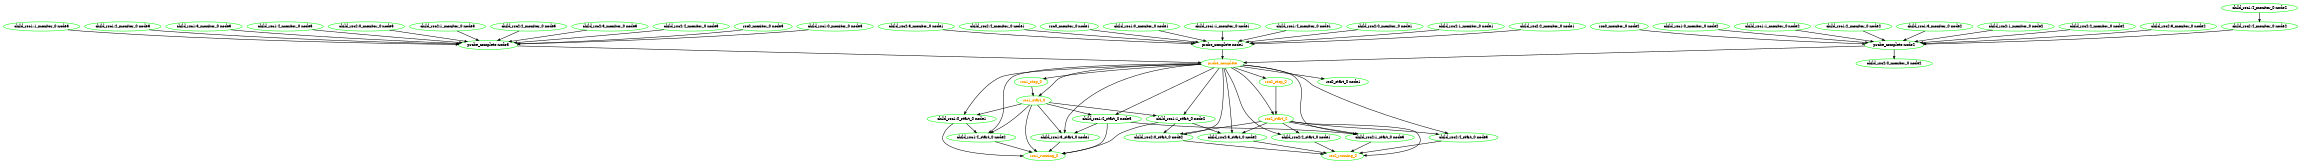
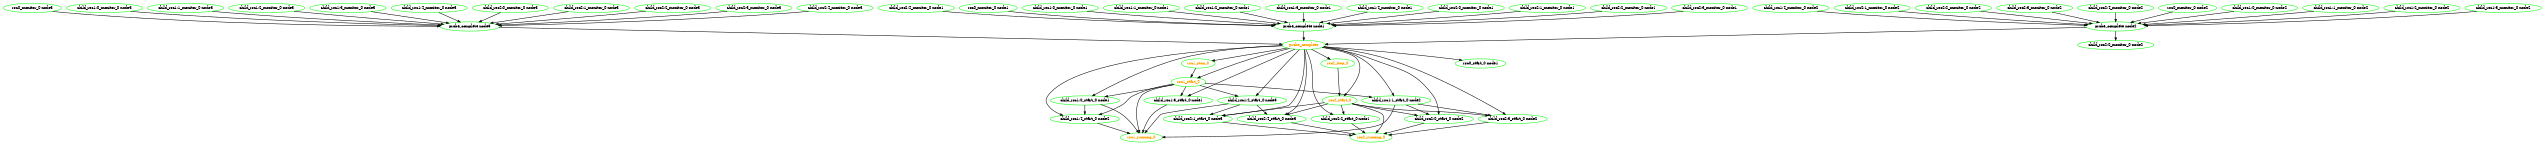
  digraph {
    node [color=green fontcolor=black style=bold]
    edge [style=bold]
    "child_rsc1:0_monitor_0 node1"
    "probe_complete node1"
    probe_complete [fontcolor=orange]
    "child_rsc1:0_start_0 node1"
    "child_rsc2:2_start_0 node1"
    "child_rsc1:1_start_0 node2"
    "child_rsc2:0_start_0 node2"
    "child_rsc2:3_start_0 node2"
    "child_rsc1:2_start_0 node3"
    "child_rsc2:1_start_0 node3"
    "child_rsc2:4_start_0 node3"
    "child_rsc1:3_start_0 node1"
    "child_rsc1:4_start_0 node2"
    "rsc0_start_0 node1"
    rsc1_start_0 [fontcolor=orange]
    rsc1_stop_0 [fontcolor=orange]
    rsc2_start_0 [fontcolor=orange]
    rsc2_stop_0 [fontcolor=orange]
    "child_rsc1:0_monitor_0 node2"
    "probe_complete node2"
    "child_rsc2:0_monitor_0 node2"
    "child_rsc1:0_monitor_0 node3"
    "probe_complete node3"
    rsc1_running_0 [fontcolor=orange]
    rsc2_running_0 [fontcolor=orange]
    "child_rsc1:1_monitor_0 node1"
    "child_rsc1:1_monitor_0 node2"
    "child_rsc1:1_monitor_0 node3"
+   "child_rsc1:2_monitor_0 node1"
    "child_rsc1:2_monitor_0 node2"
    "child_rsc1:2_monitor_0 node3"
+   "child_rsc1:3_monitor_0 node1"
    "child_rsc1:3_monitor_0 node2"
    "child_rsc1:3_monitor_0 node3"
    "child_rsc1:4_monitor_0 node1"
    "child_rsc1:4_monitor_0 node2"
    "child_rsc1:4_monitor_0 node3"
    "child_rsc2:0_monitor_0 node1"
    "child_rsc2:0_monitor_0 node3"
    "child_rsc2:1_monitor_0 node1"
    "child_rsc2:1_monitor_0 node2"
    "child_rsc2:1_monitor_0 node3"
    "child_rsc2:2_monitor_0 node1"
    "child_rsc2:2_monitor_0 node2"
    "child_rsc2:2_monitor_0 node3"
    "child_rsc2:3_monitor_0 node1"
    "child_rsc2:3_monitor_0 node2"
    "child_rsc2:3_monitor_0 node3"
    "child_rsc2:4_monitor_0 node1"
    "child_rsc2:4_monitor_0 node2"
    "child_rsc2:4_monitor_0 node3"
    "rsc0_monitor_0 node1"
    "rsc0_monitor_0 node2"
    "rsc0_monitor_0 node3"
    "child_rsc1:0_monitor_0 node1" -> "probe_complete node1"
    "probe_complete node1" -> probe_complete
    probe_complete -> "child_rsc1:0_start_0 node1"
    probe_complete -> "child_rsc2:2_start_0 node1"
    probe_complete -> "child_rsc1:1_start_0 node2"
    probe_complete -> "child_rsc2:0_start_0 node2"
    probe_complete -> "child_rsc2:3_start_0 node2"
    probe_complete -> "child_rsc1:2_start_0 node3"
    probe_complete -> "child_rsc2:1_start_0 node3"
    probe_complete -> "child_rsc2:4_start_0 node3"
    probe_complete -> "child_rsc1:3_start_0 node1"
    probe_complete -> "child_rsc1:4_start_0 node2"
    probe_complete -> "rsc0_start_0 node1"
    probe_complete -> rsc1_start_0
    probe_complete -> rsc1_stop_0
    probe_complete -> rsc2_start_0
    probe_complete -> rsc2_stop_0
    "child_rsc1:0_start_0 node1" -> "child_rsc1:4_start_0 node2"
    "child_rsc1:0_start_0 node1" -> rsc1_running_0
    "child_rsc2:2_start_0 node1" -> rsc2_running_0
    "child_rsc1:1_start_0 node2" -> "child_rsc2:0_start_0 node2"
    "child_rsc1:1_start_0 node2" -> "child_rsc2:3_start_0 node2"
    "child_rsc1:1_start_0 node2" -> rsc1_running_0
    "child_rsc2:0_start_0 node2" -> rsc2_running_0
    "child_rsc2:3_start_0 node2" -> rsc2_running_0
    "child_rsc1:2_start_0 node3" -> "child_rsc2:1_start_0 node3"
-   "child_rsc1:2_start_0 node3" -> "child_rsc1:3_start_0 node1"
+   "child_rsc1:2_start_0 node3" -> "child_rsc2:4_start_0 node3"
    "child_rsc1:2_start_0 node3" -> rsc1_running_0
    "child_rsc2:1_start_0 node3" -> rsc2_running_0
    "child_rsc2:4_start_0 node3" -> rsc2_running_0
    "child_rsc1:3_start_0 node1" -> rsc1_running_0
    "child_rsc1:4_start_0 node2" -> rsc1_running_0
    rsc1_start_0 -> "child_rsc1:0_start_0 node1"
    rsc1_start_0 -> "child_rsc1:1_start_0 node2"
    rsc1_start_0 -> "child_rsc1:2_start_0 node3"
    rsc1_start_0 -> "child_rsc1:3_start_0 node1"
    rsc1_start_0 -> "child_rsc1:4_start_0 node2"
    rsc1_start_0 -> rsc1_running_0
    rsc1_stop_0 -> rsc1_start_0
    rsc2_start_0 -> "child_rsc2:2_start_0 node1"
    rsc2_start_0 -> "child_rsc2:0_start_0 node2"
    rsc2_start_0 -> "child_rsc2:3_start_0 node2"
    rsc2_start_0 -> "child_rsc2:1_start_0 node3"
    rsc2_start_0 -> "child_rsc2:4_start_0 node3"
    rsc2_start_0 -> rsc2_running_0
    rsc2_stop_0 -> rsc2_start_0
    "child_rsc1:0_monitor_0 node2" -> "probe_complete node2"
    "probe_complete node2" -> probe_complete
    "probe_complete node2" -> "child_rsc2:0_monitor_0 node2"
    "child_rsc1:0_monitor_0 node3" -> "probe_complete node3"
    "probe_complete node3" -> probe_complete
    "child_rsc1:1_monitor_0 node1" -> "probe_complete node1"
    "child_rsc1:1_monitor_0 node2" -> "probe_complete node2"
    "child_rsc1:1_monitor_0 node3" -> "probe_complete node3"
+   "child_rsc1:2_monitor_0 node1" -> "probe_complete node1"
    "child_rsc1:2_monitor_0 node2" -> "probe_complete node2"
    "child_rsc1:2_monitor_0 node3" -> "probe_complete node3"
+   "child_rsc1:3_monitor_0 node1" -> "probe_complete node1"
    "child_rsc1:3_monitor_0 node2" -> "probe_complete node2"
    "child_rsc1:3_monitor_0 node3" -> "probe_complete node3"
    "child_rsc1:4_monitor_0 node1" -> "probe_complete node1"
-   "child_rsc1:4_monitor_0 node2" -> "child_rsc2:4_monitor_0 node2"
+   "child_rsc1:4_monitor_0 node2" -> "probe_complete node2"
    "child_rsc1:4_monitor_0 node3" -> "probe_complete node3"
    "child_rsc2:0_monitor_0 node1" -> "probe_complete node1"
    "child_rsc2:0_monitor_0 node3" -> "probe_complete node3"
    "child_rsc2:1_monitor_0 node1" -> "probe_complete node1"
    "child_rsc2:1_monitor_0 node2" -> "probe_complete node2"
    "child_rsc2:1_monitor_0 node3" -> "probe_complete node3"
    "child_rsc2:2_monitor_0 node1" -> "probe_complete node1"
    "child_rsc2:2_monitor_0 node2" -> "probe_complete node2"
    "child_rsc2:2_monitor_0 node3" -> "probe_complete node3"
    "child_rsc2:3_monitor_0 node1" -> "probe_complete node1"
    "child_rsc2:3_monitor_0 node2" -> "probe_complete node2"
    "child_rsc2:3_monitor_0 node3" -> "probe_complete node3"
    "child_rsc2:4_monitor_0 node1" -> "probe_complete node1"
    "child_rsc2:4_monitor_0 node2" -> "probe_complete node2"
    "child_rsc2:4_monitor_0 node3" -> "probe_complete node3"
    "rsc0_monitor_0 node1" -> "probe_complete node1"
    "rsc0_monitor_0 node2" -> "probe_complete node2"
    "rsc0_monitor_0 node3" -> "probe_complete node3"
  }
